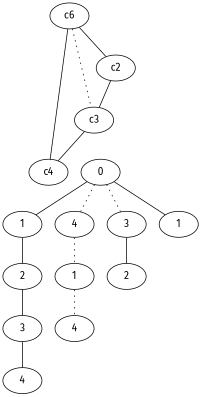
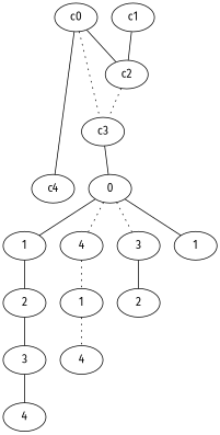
  graph {
    fontname="Fira Sans"
    node [fontname="Fira Sans"]
    edge [fontname="Fira Sans"]
    n1 [label=0]
    n2 [label=1]
    n3 [label=4]
    n4 [label=3]
    n5 [label=1]
    n6 [label=2]
    n7 [label=1]
    n8 [label=2]
    n9 [label=3]
    n10 [label=4]
    n11 [label=4]
-   c0 [label=c6]
+   c0
    c3
    c4
    c2
+   c1
    n1 -- n2
    n1 -- n3 [style=dotted]
    n1 -- n4 [style=dotted]
    n1 -- n5
    n2 -- n6
    n3 -- n7 [style=dotted]
    n4 -- n8
    n6 -- n9
    n7 -- n11 [style=dotted]
    n9 -- n10
    c0 -- c3 [style=dotted]
    c0 -- c4 [style=solid]
    c0 -- c2
-   c3 -- c4
-   c2 -- c3
+   c3 -- n1
+   c2 -- c3 [style=dotted]
+   c1 -- c2
  }
